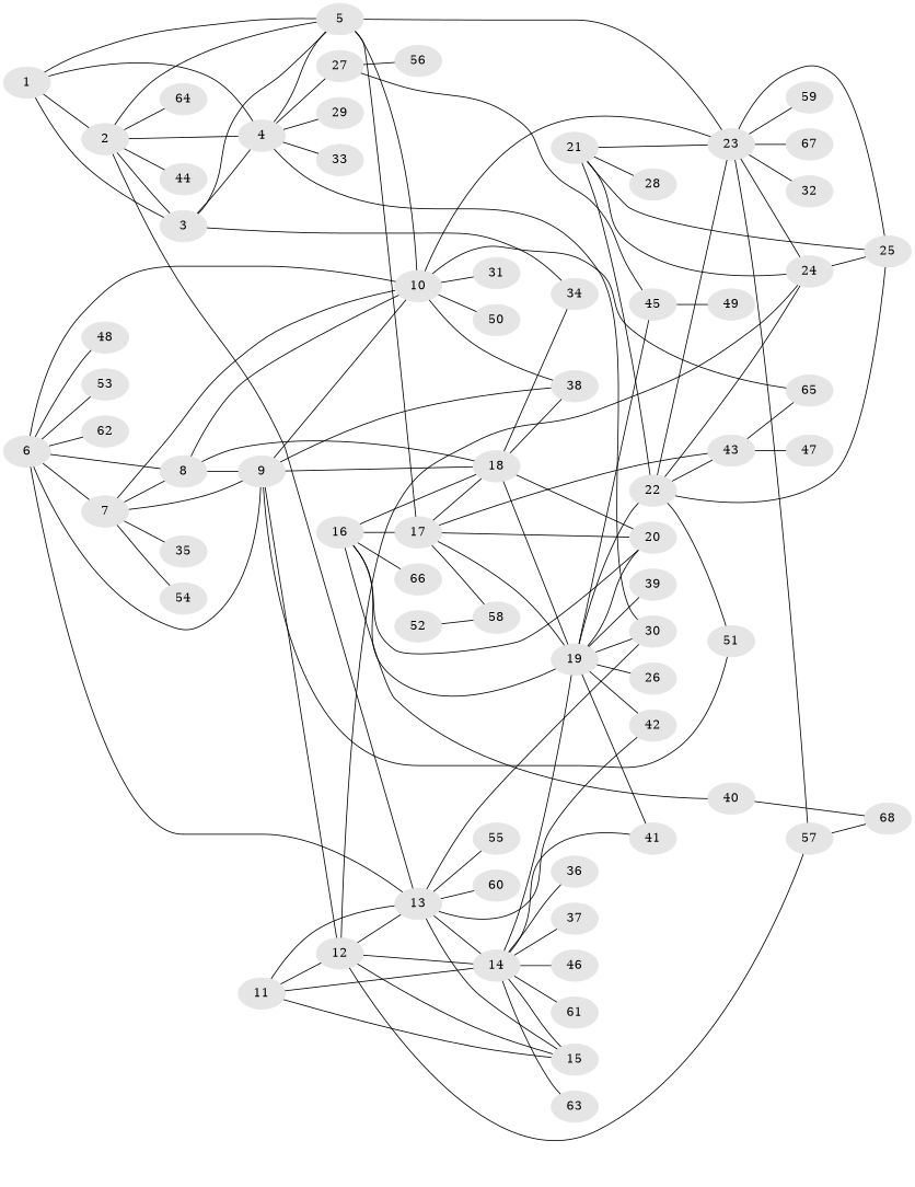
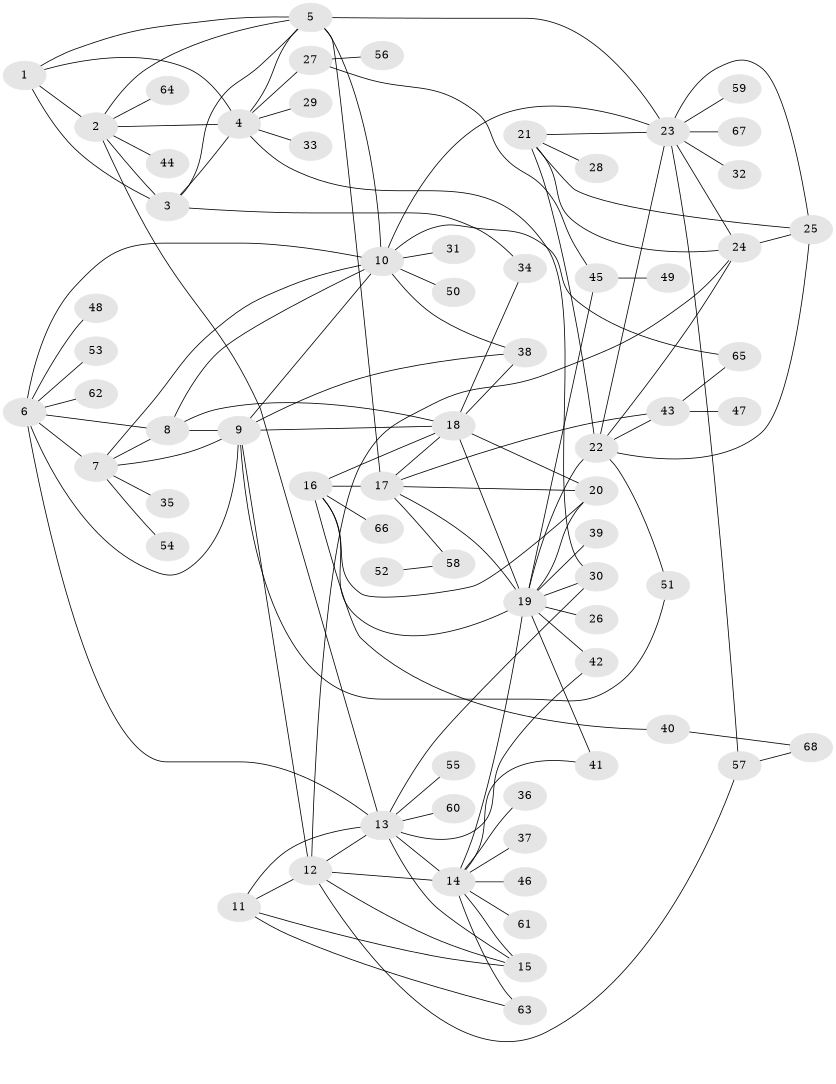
  graph {
    rankdir=LR
    node [color=gray90 style=filled]
    edge [weight=1.0]
    1
    2
    3
    4
    5
    13
    44
    64
    34
    27
    29
    30
    33
    10
    17
    23
    14
    15
    42
    55
    60
    45
    56
    38
    31
    50
    65
    18
    19
    20
    43
    58
    24
    57
    25
    32
    59
    67
    6
    7
    8
    9
    48
    53
    62
    35
    54
    12
    51
    11
    36
    37
    41
    46
    61
    63
    68
    22
    26
    39
    16
    40
    66
    47
    52
    49
    21
    28
    1 -- 2
    1 -- 3
    1 -- 4
    1 -- 5
    2 -- 3
    2 -- 4
    2 -- 5
    2 -- 13
    2 -- 44
    2 -- 64
    3 -- 4
    3 -- 5
    3 -- 34 [weight=3.0]
    4 -- 5
    4 -- 27
    4 -- 29
    4 -- 30
    4 -- 33
    5 -- 10
    5 -- 17
    5 -- 23
    13 -- 30
    13 -- 14
    13 -- 15
    13 -- 42
    13 -- 55
    13 -- 60
    27 -- 45
    27 -- 56
    10 -- 23
    10 -- 38
    10 -- 31
    10 -- 50
    10 -- 65
    17 -- 18
    17 -- 19
    17 -- 20
    17 -- 43
    17 -- 58
    23 -- 24
    23 -- 57
    23 -- 25
    23 -- 32
    23 -- 59
    23 -- 67
    14 -- 15
    14 -- 19
    14 -- 36
    14 -- 37
    14 -- 41
    14 -- 46
    14 -- 61
    14 -- 63
    45 -- 49
    18 -- 34
    18 -- 38
    18 -- 19
    18 -- 20 [weight=3.0]
    19 -- 30
    19 -- 42
    19 -- 45
    19 -- 20
    19 -- 41
    19 -- 22
    19 -- 26
    19 -- 39
    43 -- 65
    43 -- 47
    24 -- 25
    57 -- 68
    6 -- 13
    6 -- 10
    6 -- 7
    6 -- 8
    6 -- 9
    6 -- 48
    6 -- 53
    6 -- 62
    7 -- 10
    7 -- 8
    7 -- 9
    7 -- 35
    7 -- 54
    8 -- 10
    8 -- 18
    8 -- 9 [weight=4.0]
    9 -- 10
    9 -- 38
    9 -- 18
    9 -- 12
    9 -- 51
    12 -- 13
    12 -- 14
    12 -- 15
    12 -- 24
    12 -- 57
    11 -- 13
-   11 -- 14
+   11 -- 63
    11 -- 15
    11 -- 12
    22 -- 23
    22 -- 43
    22 -- 24
    22 -- 25
    22 -- 51
    16 -- 17
    16 -- 18
    16 -- 19
    16 -- 20
    16 -- 40
    16 -- 66
    40 -- 68
    52 -- 58
    21 -- 23
    21 -- 24
    21 -- 25
    21 -- 22
    21 -- 28
  }
